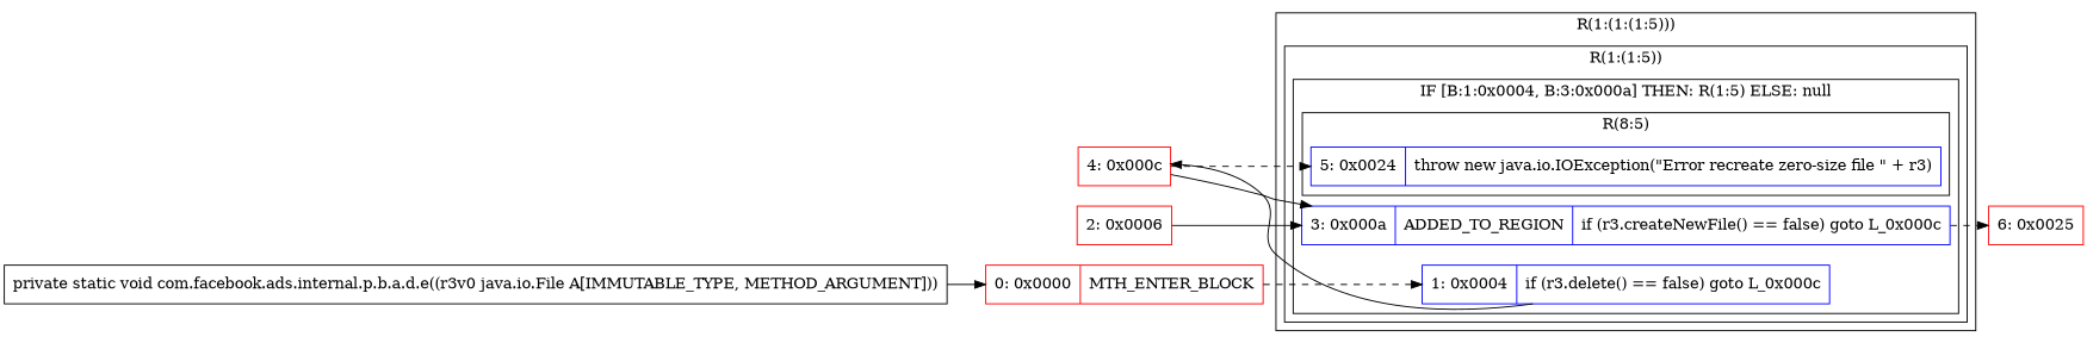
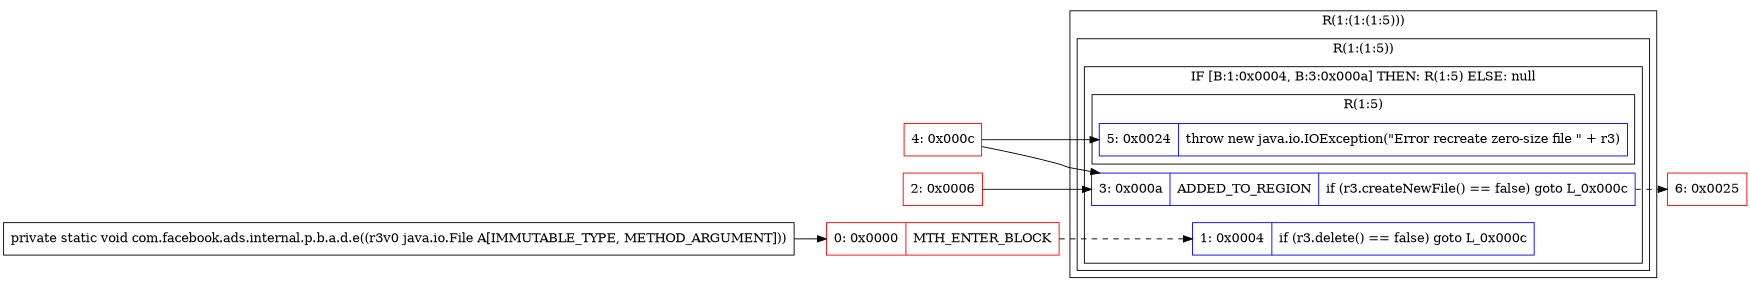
  digraph {
    fontname="DejaVu Serif"
    rankdir=LR
    node [color=red fontname="DejaVu Serif" shape=record]
    edge [fontname="DejaVu Serif"]
    n1 [color=blue label="{5\:\ 0x0024|throw new java.io.IOException(\"Error recreate zero\-size file \" + r3)\l}"]
    n2 [color=blue label="{1\:\ 0x0004|if (r3.delete() == false) goto L_0x000c\l}"]
    n3 [color=blue label="{3\:\ 0x000a|ADDED_TO_REGION\l|if (r3.createNewFile() == false) goto L_0x000c\l}"]
    n4 [label="{4\:\ 0x000c}"]
    n5 [label="{6\:\ 0x0025}"]
    n6 [label="{2\:\ 0x0006}"]
    n7 [label="{0\:\ 0x0000|MTH_ENTER_BLOCK\l}"]
    n8 [label="{private static void com.facebook.ads.internal.p.b.a.d.e((r3v0 java.io.File A[IMMUTABLE_TYPE, METHOD_ARGUMENT])) }" color=""]
    subgraph cluster_1 {
      label="R(1:(1:(1:5)))"
      subgraph cluster_2 {
        label="R(1:(1:5))"
        subgraph cluster_3 {
          label="IF [B:1:0x0004, B:3:0x000a] THEN: R(1:5) ELSE: null"
          n2
          n3
          subgraph cluster_4 {
-           label="R(8:5)"
+           label="R(1:5)"
            n1
          }
        }
      }
    }
-   n2 -> n4
    n3 -> n5 [style=dashed]
-   n4 -> n1 [style=dashed]
+   n4 -> n1
    n4 -> n3
    n6 -> n3
    n7 -> n2 [style=dashed]
    n8 -> n7
  }
